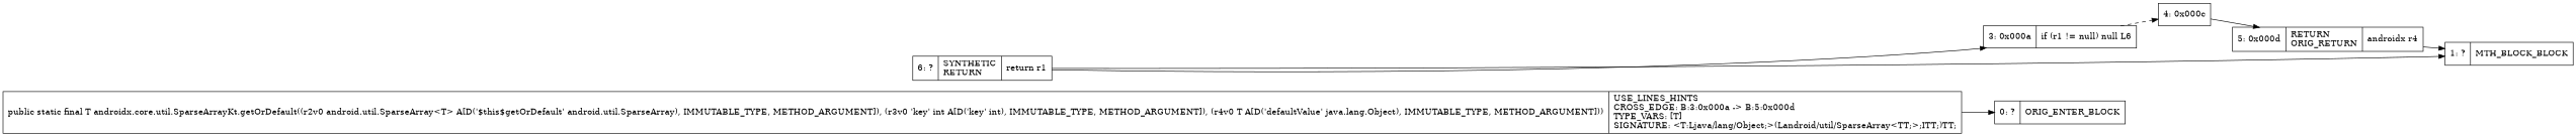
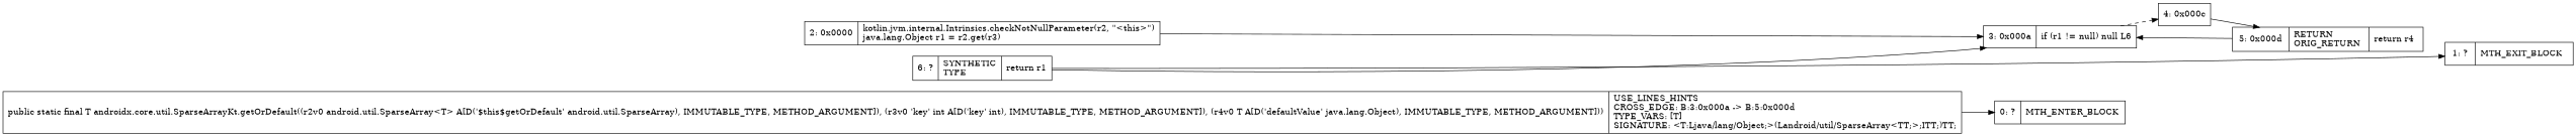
  digraph {
    rankdir=LR
    node [shape=record]
-   n1 [label="{0\:\ ?|ORIG_ENTER_BLOCK\l}"]
+   n1 [label="{0\:\ ?|MTH_ENTER_BLOCK\l}"]
+   n2 [label="{2\:\ 0x0000|kotlin.jvm.internal.Intrinsics.checkNotNullParameter(r2, \"\<this\>\")\ljava.lang.Object r1 = r2.get(r3)\l}"]
    n3 [label="{3\:\ 0x000a|if (r1 != null) null L6\l}"]
    n4 [label="{4\:\ 0x000c}"]
-   n5 [label="{5\:\ 0x000d|RETURN\lORIG_RETURN\l|androidx r4\l}"]
-   n6 [label="{6\:\ ?|SYNTHETIC\lRETURN\l|return r1\l}"]
-   n7 [label="{1\:\ ?|MTH_BLOCK_BLOCK\l}"]
+   n5 [label="{5\:\ 0x000d|RETURN\lORIG_RETURN\l|return r4\l}"]
+   n6 [label="{6\:\ ?|SYNTHETIC\lTYPE\l|return r1\l}"]
+   n7 [label="{1\:\ ?|MTH_EXIT_BLOCK\l}"]
    n8 [label="{public static final T androidx.core.util.SparseArrayKt.getOrDefault((r2v0 android.util.SparseArray\<T\> A[D('$this$getOrDefault' android.util.SparseArray), IMMUTABLE_TYPE, METHOD_ARGUMENT]), (r3v0 'key' int A[D('key' int), IMMUTABLE_TYPE, METHOD_ARGUMENT]), (r4v0 T A[D('defaultValue' java.lang.Object), IMMUTABLE_TYPE, METHOD_ARGUMENT]))  | USE_LINES_HINTS\lCROSS_EDGE: B:3:0x000a \-\> B:5:0x000d\lTYPE_VARS: [T]\lSIGNATURE: \<T:Ljava\/lang\/Object;\>(Landroid\/util\/SparseArray\<TT;\>;ITT;)TT;\l}"]
+   n2 -> n3
    n3 -> n4 [style=dashed]
    n4 -> n5
-   n5 -> n7
+   n5 -> n3
    n6 -> n3
    n6 -> n7
    n8 -> n1
  }
